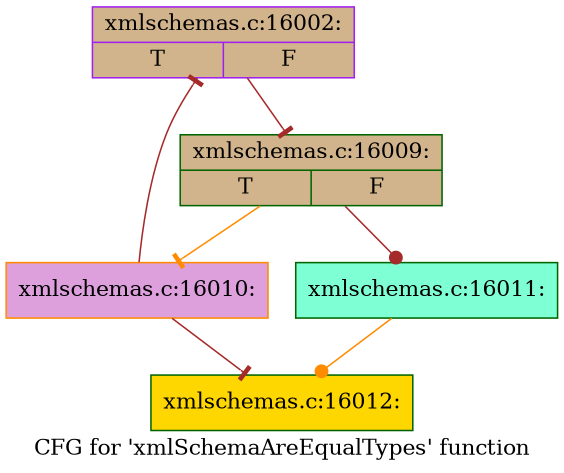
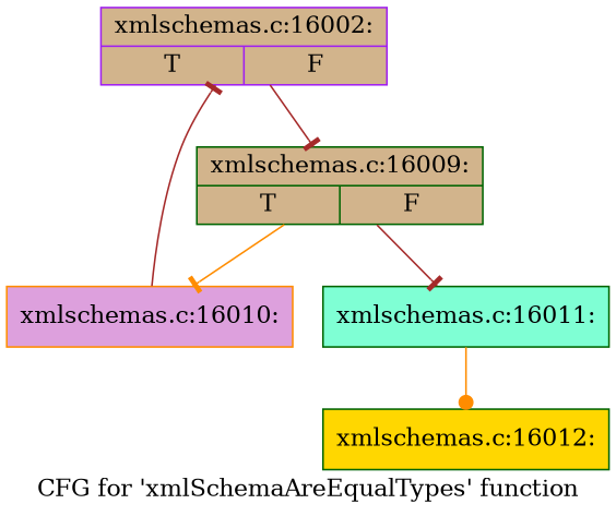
  digraph {
    label="CFG for 'xmlSchemaAreEqualTypes' function"
    node [color=darkgreen fillcolor=tan shape=record style=filled]
    edge [arrowhead=tee color=brown]
    n1 [color=purple label="{xmlschemas.c:16002:|{<s0>T|<s1>F}}"]
    n2 [label="{xmlschemas.c:16009:|{<s0>T|<s1>F}}"]
    n3 [color=darkorange fillcolor=plum label="{xmlschemas.c:16010:}"]
    n4 [fillcolor=gold label="{xmlschemas.c:16012:}"]
    n5 [fillcolor=aquamarine label="{xmlschemas.c:16011:}"]
    n1 -> n2
    n2 -> n3 [color=darkorange]
-   n2 -> n5 [arrowhead=dot]
+   n2 -> n5
    n3 -> n1
-   n3 -> n4
    n5 -> n4 [arrowhead=dot color=darkorange]
  }
